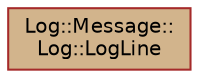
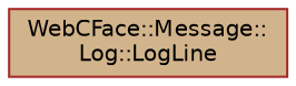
  digraph {
    rankdir=LR
-   n1 [color=brown fillcolor=tan fontname=Helvetica fontsize=10 height=0.2 label="Log::Message::\lLog::LogLine" shape=box style=filled width=0.4]
+   n1 [color=brown fillcolor=tan fontname=Helvetica fontsize=10 height=0.2 label="WebCFace::Message::\lLog::LogLine" shape=box style=filled width=0.4]
  }
